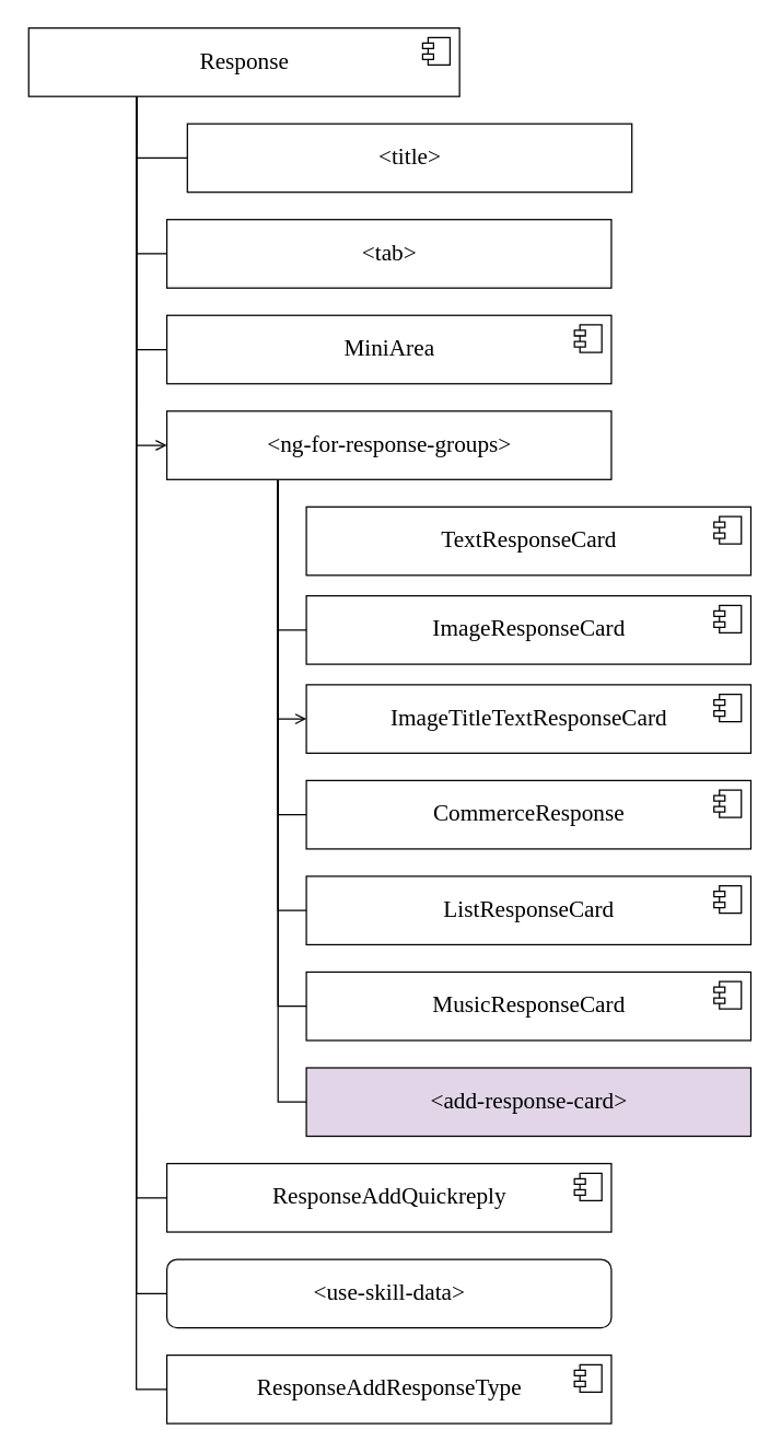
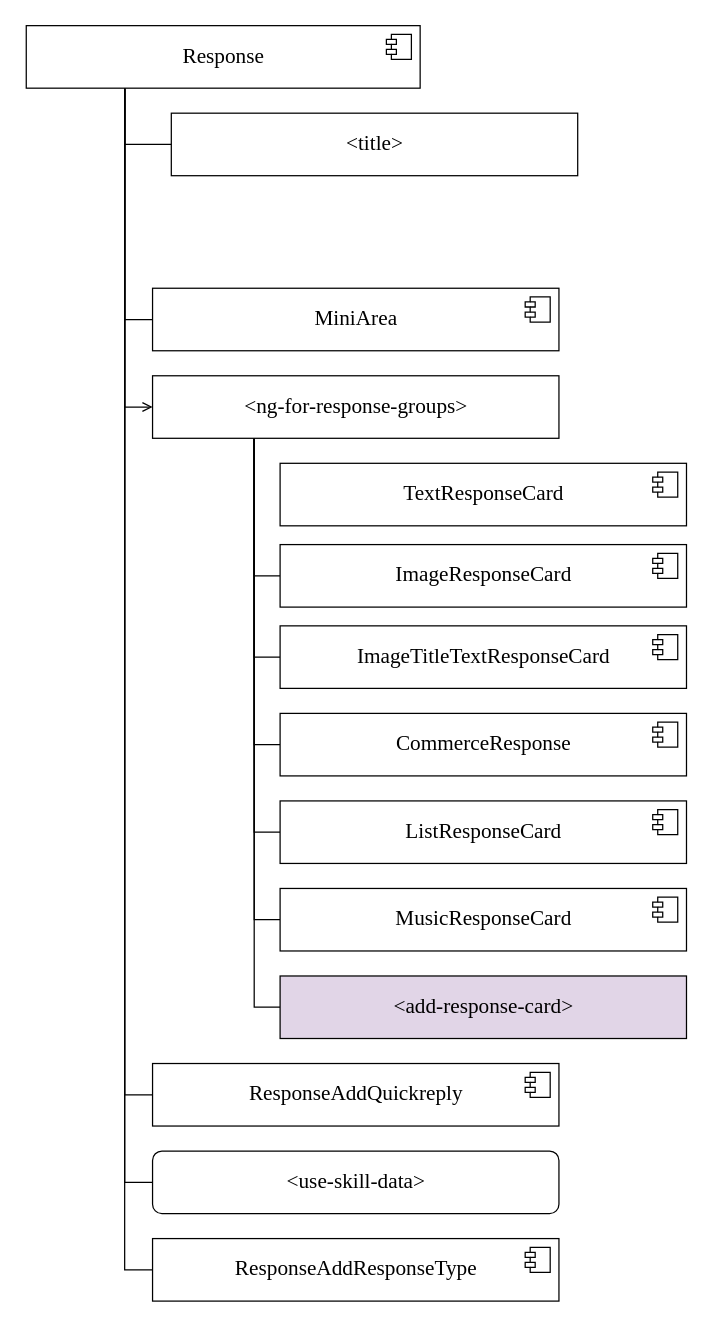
  <mxCell id="0" />
  <mxCell id="1" parent="0" />
  <mxCell id="2" value="&lt;span style=&quot;font-size: 17px;&quot;&gt;MiniArea&lt;/span&gt;" style="html=1;fontStyle=0;fontFamily=Verdana;fontSize=17;" parent="1" vertex="1"><mxGeometry x="121.5" y="230" width="325" height="50" as="geometry" /></mxCell>
  <mxCell id="3" value="" style="shape=component;jettyWidth=8;jettyHeight=4;fontSize=17;" parent="2" vertex="1"><mxGeometry x="1" width="20" height="20" relative="1" as="geometry"><mxPoint x="-27" y="7" as="offset" /></mxGeometry></mxCell>
  <mxCell id="4" value="&amp;lt;title&amp;gt;&lt;br style=&quot;font-size: 17px;&quot;&gt;" style="html=1;fontFamily=Verdana;fontSize=17;" parent="1" vertex="1"><mxGeometry x="136.5" y="90" width="325" height="50" as="geometry" /></mxCell>
- <mxCell id="5" value="&amp;lt;tab&amp;gt;&lt;br style=&quot;font-size: 17px;&quot;&gt;" style="html=1;fontFamily=Verdana;fontSize=17;" parent="1" vertex="1"><mxGeometry x="121.5" y="160" width="325" height="50" as="geometry" /></mxCell>
  <mxCell id="6" style="edgeStyle=orthogonalEdgeStyle;rounded=0;orthogonalLoop=1;jettySize=auto;html=1;exitX=0.25;exitY=1;exitDx=0;exitDy=0;entryX=0;entryY=0.5;entryDx=0;entryDy=0;endArrow=none;endFill=0;fontFamily=Verdana;fontSize=17;" parent="1" source="13" target="4" edge="1"><mxGeometry relative="1" as="geometry" /></mxCell>
- <mxCell id="7" style="edgeStyle=orthogonalEdgeStyle;rounded=0;orthogonalLoop=1;jettySize=auto;html=1;exitX=0.25;exitY=1;exitDx=0;exitDy=0;entryX=0;entryY=0.5;entryDx=0;entryDy=0;endArrow=none;endFill=0;fontFamily=Verdana;fontSize=17;" parent="1" source="13" target="5" edge="1"><mxGeometry relative="1" as="geometry" /></mxCell>
  <mxCell id="8" style="edgeStyle=orthogonalEdgeStyle;rounded=0;orthogonalLoop=1;jettySize=auto;html=1;exitX=0.25;exitY=1;exitDx=0;exitDy=0;entryX=0;entryY=0.5;entryDx=0;entryDy=0;endArrow=none;endFill=0;fontFamily=Verdana;fontSize=17;" parent="1" source="13" target="2" edge="1"><mxGeometry relative="1" as="geometry" /></mxCell>
  <mxCell id="9" style="edgeStyle=orthogonalEdgeStyle;rounded=0;orthogonalLoop=1;jettySize=auto;html=1;exitX=0.25;exitY=1;exitDx=0;exitDy=0;entryX=0;entryY=0.5;entryDx=0;entryDy=0;endArrow=open;endFill=0;fontFamily=Verdana;fontSize=17;" parent="1" source="13" target="21" edge="1"><mxGeometry relative="1" as="geometry" /></mxCell>
  <mxCell id="10" style="edgeStyle=orthogonalEdgeStyle;rounded=0;orthogonalLoop=1;jettySize=auto;html=1;exitX=0.25;exitY=1;exitDx=0;exitDy=0;entryX=0;entryY=0.5;entryDx=0;entryDy=0;endArrow=none;endFill=0;fontFamily=Verdana;fontSize=17;" parent="1" source="13" target="35" edge="1"><mxGeometry relative="1" as="geometry" /></mxCell>
  <mxCell id="11" style="edgeStyle=orthogonalEdgeStyle;rounded=0;orthogonalLoop=1;jettySize=auto;html=1;exitX=0.25;exitY=1;exitDx=0;exitDy=0;entryX=0;entryY=0.5;entryDx=0;entryDy=0;endArrow=none;endFill=0;fontFamily=Verdana;fontSize=17;" parent="1" source="13" target="37" edge="1"><mxGeometry relative="1" as="geometry" /></mxCell>
  <mxCell id="12" style="edgeStyle=orthogonalEdgeStyle;rounded=0;orthogonalLoop=1;jettySize=auto;html=1;exitX=0.25;exitY=1;exitDx=0;exitDy=0;entryX=0;entryY=0.5;entryDx=0;entryDy=0;endArrow=none;endFill=0;fontFamily=Verdana;fontSize=17;" parent="1" source="13" target="38" edge="1"><mxGeometry relative="1" as="geometry" /></mxCell>
  <mxCell id="13" value="&lt;span style=&quot;font-size: 17px;&quot;&gt;Response&lt;br style=&quot;font-size: 17px;&quot;&gt;&lt;/span&gt;" style="html=1;fontStyle=0;fontFamily=Verdana;fontSize=17;" parent="1" vertex="1"><mxGeometry x="20.5" y="20" width="315" height="50" as="geometry" /></mxCell>
  <mxCell id="14" value="" style="shape=component;jettyWidth=8;jettyHeight=4;fontSize=17;" parent="13" vertex="1"><mxGeometry x="1" width="20" height="20" relative="1" as="geometry"><mxPoint x="-27" y="7" as="offset" /></mxGeometry></mxCell>
  <mxCell id="15" style="edgeStyle=orthogonalEdgeStyle;rounded=0;orthogonalLoop=1;jettySize=auto;html=1;exitX=0.25;exitY=1;exitDx=0;exitDy=0;endArrow=none;endFill=0;fontFamily=Verdana;entryX=0;entryY=0.5;entryDx=0;entryDy=0;fontSize=17;" parent="1" source="21" target="24" edge="1"><mxGeometry relative="1" as="geometry"><mxPoint x="211.5" y="460" as="targetPoint" /></mxGeometry></mxCell>
- <mxCell id="16" style="edgeStyle=orthogonalEdgeStyle;rounded=0;orthogonalLoop=1;jettySize=auto;html=1;exitX=0.25;exitY=1;exitDx=0;exitDy=0;entryX=0;entryY=0.5;entryDx=0;entryDy=0;endArrow=open;endFill=0;fontFamily=Verdana;fontSize=17;" parent="1" source="21" target="26" edge="1"><mxGeometry relative="1" as="geometry" /></mxCell>
+ <mxCell id="16" style="edgeStyle=orthogonalEdgeStyle;rounded=0;orthogonalLoop=1;jettySize=auto;html=1;exitX=0.25;exitY=1;exitDx=0;exitDy=0;entryX=0;entryY=0.5;entryDx=0;entryDy=0;endArrow=none;endFill=0;fontFamily=Verdana;fontSize=17;" parent="1" source="21" target="26" edge="1"><mxGeometry relative="1" as="geometry" /></mxCell>
  <mxCell id="17" style="edgeStyle=orthogonalEdgeStyle;rounded=0;orthogonalLoop=1;jettySize=auto;html=1;exitX=0.25;exitY=1;exitDx=0;exitDy=0;entryX=0;entryY=0.5;entryDx=0;entryDy=0;endArrow=none;endFill=0;fontFamily=Verdana;fontSize=17;" parent="1" source="21" target="28" edge="1"><mxGeometry relative="1" as="geometry" /></mxCell>
  <mxCell id="18" style="edgeStyle=orthogonalEdgeStyle;rounded=0;orthogonalLoop=1;jettySize=auto;html=1;exitX=0.25;exitY=1;exitDx=0;exitDy=0;entryX=0;entryY=0.5;entryDx=0;entryDy=0;endArrow=none;endFill=0;fontFamily=Verdana;fontSize=17;" parent="1" source="21" target="30" edge="1"><mxGeometry relative="1" as="geometry" /></mxCell>
  <mxCell id="19" style="edgeStyle=orthogonalEdgeStyle;rounded=0;orthogonalLoop=1;jettySize=auto;html=1;exitX=0.25;exitY=1;exitDx=0;exitDy=0;entryX=0;entryY=0.5;entryDx=0;entryDy=0;endArrow=none;endFill=0;fontFamily=Verdana;fontSize=17;" parent="1" source="21" target="32" edge="1"><mxGeometry relative="1" as="geometry" /></mxCell>
  <mxCell id="20" style="edgeStyle=orthogonalEdgeStyle;rounded=0;orthogonalLoop=1;jettySize=auto;html=1;exitX=0.25;exitY=1;exitDx=0;exitDy=0;entryX=0;entryY=0.5;entryDx=0;entryDy=0;endArrow=none;endFill=0;fontFamily=Verdana;fontSize=17;" parent="1" source="21" target="34" edge="1"><mxGeometry relative="1" as="geometry" /></mxCell>
  <mxCell id="21" value="&lt;span style=&quot;font-size: 17px;&quot;&gt;&amp;lt;ng-for-response-groups&amp;gt;&lt;/span&gt;&lt;br style=&quot;font-size: 17px;&quot;&gt;" style="html=1;fontFamily=Verdana;fontSize=17;" parent="1" vertex="1"><mxGeometry x="121.5" y="300" width="325" height="50" as="geometry" /></mxCell>
  <mxCell id="22" value="&lt;span style=&quot;font-size: 17px&quot;&gt;TextResponseCard&lt;/span&gt;" style="html=1;fontStyle=0;fontFamily=Verdana;flipV=1;flipH=1;fontSize=17;" parent="1" vertex="1"><mxGeometry x="223.5" y="370" width="325" height="50" as="geometry" /></mxCell>
  <mxCell id="23" value="" style="shape=component;jettyWidth=8;jettyHeight=4;fontSize=17;" parent="22" vertex="1"><mxGeometry x="1" width="20" height="20" relative="1" as="geometry"><mxPoint x="-27" y="7" as="offset" /></mxGeometry></mxCell>
  <mxCell id="24" value="&lt;span style=&quot;font-size: 17px&quot;&gt;Image&lt;/span&gt;ResponseCard" style="html=1;fontStyle=0;fontFamily=Verdana;flipV=1;flipH=1;fontSize=17;" parent="1" vertex="1"><mxGeometry x="223.5" y="435" width="325" height="50" as="geometry" /></mxCell>
  <mxCell id="25" value="" style="shape=component;jettyWidth=8;jettyHeight=4;fontSize=17;" parent="24" vertex="1"><mxGeometry x="1" width="20" height="20" relative="1" as="geometry"><mxPoint x="-27" y="7" as="offset" /></mxGeometry></mxCell>
  <mxCell id="26" value="&lt;span style=&quot;font-size: 17px&quot;&gt;ImageTitleText&lt;/span&gt;ResponseCard" style="html=1;fontStyle=0;fontFamily=Verdana;flipV=1;flipH=1;fontSize=17;" parent="1" vertex="1"><mxGeometry x="223.5" y="500" width="325" height="50" as="geometry" /></mxCell>
  <mxCell id="27" value="" style="shape=component;jettyWidth=8;jettyHeight=4;fontSize=17;" parent="26" vertex="1"><mxGeometry x="1" width="20" height="20" relative="1" as="geometry"><mxPoint x="-27" y="7" as="offset" /></mxGeometry></mxCell>
  <mxCell id="28" value="&lt;span style=&quot;font-size: 17px&quot;&gt;Commerce&lt;/span&gt;Response" style="html=1;fontStyle=0;fontFamily=Verdana;flipV=1;flipH=1;fontSize=17;" parent="1" vertex="1"><mxGeometry x="223.5" y="570" width="325" height="50" as="geometry" /></mxCell>
  <mxCell id="29" value="" style="shape=component;jettyWidth=8;jettyHeight=4;fontSize=17;" parent="28" vertex="1"><mxGeometry x="1" width="20" height="20" relative="1" as="geometry"><mxPoint x="-27" y="7" as="offset" /></mxGeometry></mxCell>
  <mxCell id="30" value="&lt;span style=&quot;font-size: 17px;&quot;&gt;ListResponseCard&lt;/span&gt;" style="html=1;fontStyle=0;fontFamily=Verdana;flipV=1;flipH=1;fontSize=17;" parent="1" vertex="1"><mxGeometry x="223.5" y="640" width="325" height="50" as="geometry" /></mxCell>
  <mxCell id="31" value="" style="shape=component;jettyWidth=8;jettyHeight=4;fontSize=17;" parent="30" vertex="1"><mxGeometry x="1" width="20" height="20" relative="1" as="geometry"><mxPoint x="-27" y="7" as="offset" /></mxGeometry></mxCell>
  <mxCell id="32" value="&lt;span style=&quot;font-size: 17px&quot;&gt;Music&lt;/span&gt;ResponseCard" style="html=1;fontStyle=0;fontFamily=Verdana;flipV=1;flipH=1;fontSize=17;" parent="1" vertex="1"><mxGeometry x="223.5" y="710" width="325" height="50" as="geometry" /></mxCell>
  <mxCell id="33" value="" style="shape=component;jettyWidth=8;jettyHeight=4;fontSize=17;" parent="32" vertex="1"><mxGeometry x="1" width="20" height="20" relative="1" as="geometry"><mxPoint x="-27" y="7" as="offset" /></mxGeometry></mxCell>
  <mxCell id="34" value="&amp;lt;add-response-card&amp;gt;&lt;br style=&quot;font-size: 17px;&quot;&gt;" style="html=1;fontFamily=Verdana;flipV=1;flipH=1;fontSize=17;fillColor=#e1d5e7;" parent="1" vertex="1"><mxGeometry x="223.5" y="780" width="325" height="50" as="geometry" /></mxCell>
  <mxCell id="35" value="&lt;span style=&quot;font-size: 17px;&quot;&gt;ResponseAddQuickreply&lt;/span&gt;" style="html=1;fontStyle=0;fontFamily=Verdana;flipV=1;flipH=1;fontSize=17;" parent="1" vertex="1"><mxGeometry x="121.5" y="850" width="325" height="50" as="geometry" /></mxCell>
  <mxCell id="36" value="" style="shape=component;jettyWidth=8;jettyHeight=4;fontSize=17;" parent="35" vertex="1"><mxGeometry x="1" width="20" height="20" relative="1" as="geometry"><mxPoint x="-27" y="7" as="offset" /></mxGeometry></mxCell>
  <mxCell id="37" value="&amp;lt;use-skill-data&amp;gt;&lt;br style=&quot;font-size: 17px;&quot;&gt;" style="html=1;fontFamily=Verdana;fontSize=17;rounded=1;" parent="1" vertex="1"><mxGeometry x="121.5" y="920" width="325" height="50" as="geometry" /></mxCell>
  <mxCell id="38" value="&lt;span style=&quot;font-size: 17px;&quot;&gt;ResponseAddResponseType&lt;/span&gt;" style="html=1;fontStyle=0;fontFamily=Verdana;flipV=1;flipH=1;fontSize=17;" parent="1" vertex="1"><mxGeometry x="121.5" y="990" width="325" height="50" as="geometry" /></mxCell>
  <mxCell id="39" value="" style="shape=component;jettyWidth=8;jettyHeight=4;fontSize=17;" parent="38" vertex="1"><mxGeometry x="1" width="20" height="20" relative="1" as="geometry"><mxPoint x="-27" y="7" as="offset" /></mxGeometry></mxCell>
